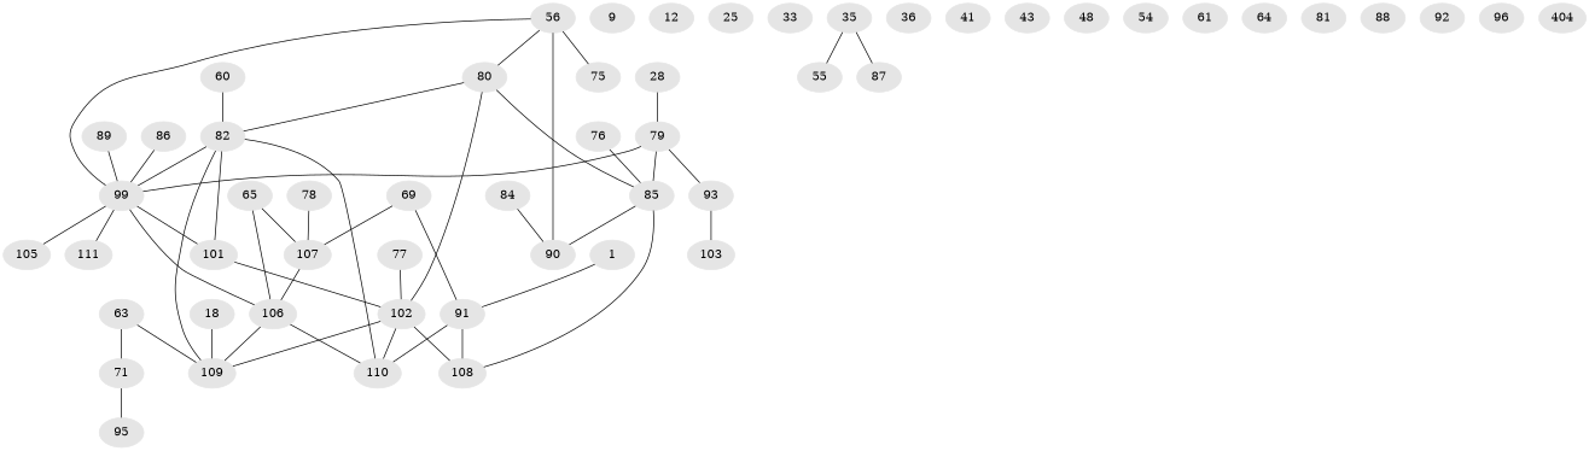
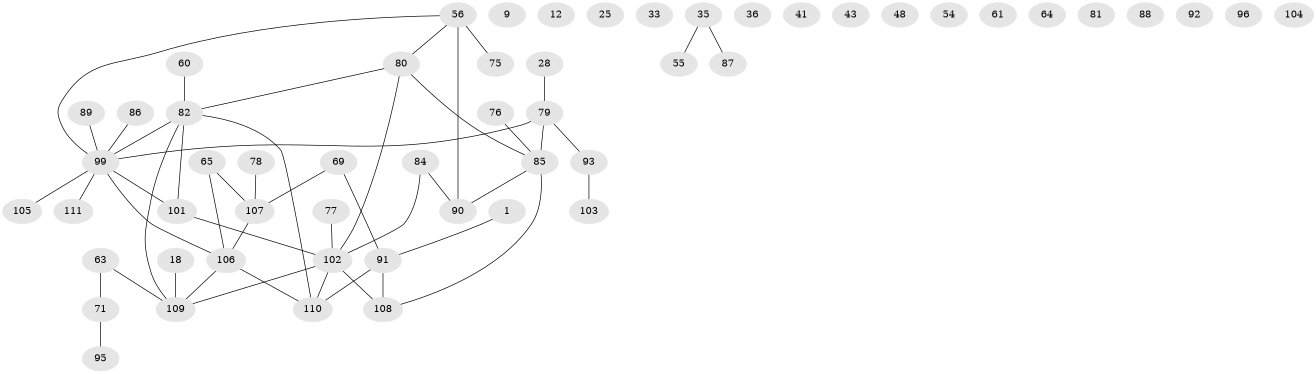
  graph {
    node [color=gray90 style=filled]
    91 [super="+26"]
    110 [super="+11"]
    108
    1
    9 [super="+7"]
    12
    109 [super="+74"]
    18
    25
    79 [super="+10+16"]
    99 [super="+46+97+51"]
    85 [super="+50+73"]
    93 [super="+15"]
    28
    33
    35
    55
    87
    36
    41
    43 [super="+4"]
    48
    54
    56 [super="+53"]
    75
    80 [super="+67"]
    90 [super="+30"]
    82
    102 [super="+45+98+83"]
    106 [super="+29"]
    101 [super="+72+70+94+13"]
    105 [super="+58+57"]
    111
    60
    61 [super="+32"]
    63
    71
    95 [super="+24"]
    64
    65
    107 [super="+38+47+19"]
    69
    76
    77
    78
    103
    81
    84
    86
    88
    89
    92
    96
-   104 [label=404]
+   104
    91 -- 110
    91 -- 108 [weight=2]
    1 -- 91
    18 -- 109
    79 -- 99
    79 -- 85 [weight=2]
    79 -- 93
    99 -- 106 [weight=3]
    99 -- 101 [weight=2]
    99 -- 105
    99 -- 111
    85 -- 108 [weight=2]
    85 -- 90
    93 -- 103
    28 -- 79
    35 -- 55
    35 -- 87
    56 -- 99
    56 -- 75
    56 -- 80
    56 -- 90 [weight=2]
    80 -- 85
    80 -- 82
    80 -- 102
    82 -- 110
    82 -- 109 [weight=2]
    82 -- 99
    82 -- 101
    102 -- 110
    102 -- 108 [weight=2]
    102 -- 109
    106 -- 110
    106 -- 109 [weight=2]
    101 -- 102
    60 -- 82
    63 -- 109
    63 -- 71
    71 -- 95
    65 -- 106
    65 -- 107
    107 -- 106
    69 -- 91
    69 -- 107
    76 -- 85
    77 -- 102
    78 -- 107
    84 -- 90
+   84 -- 102
    86 -- 99
    89 -- 99
  }
